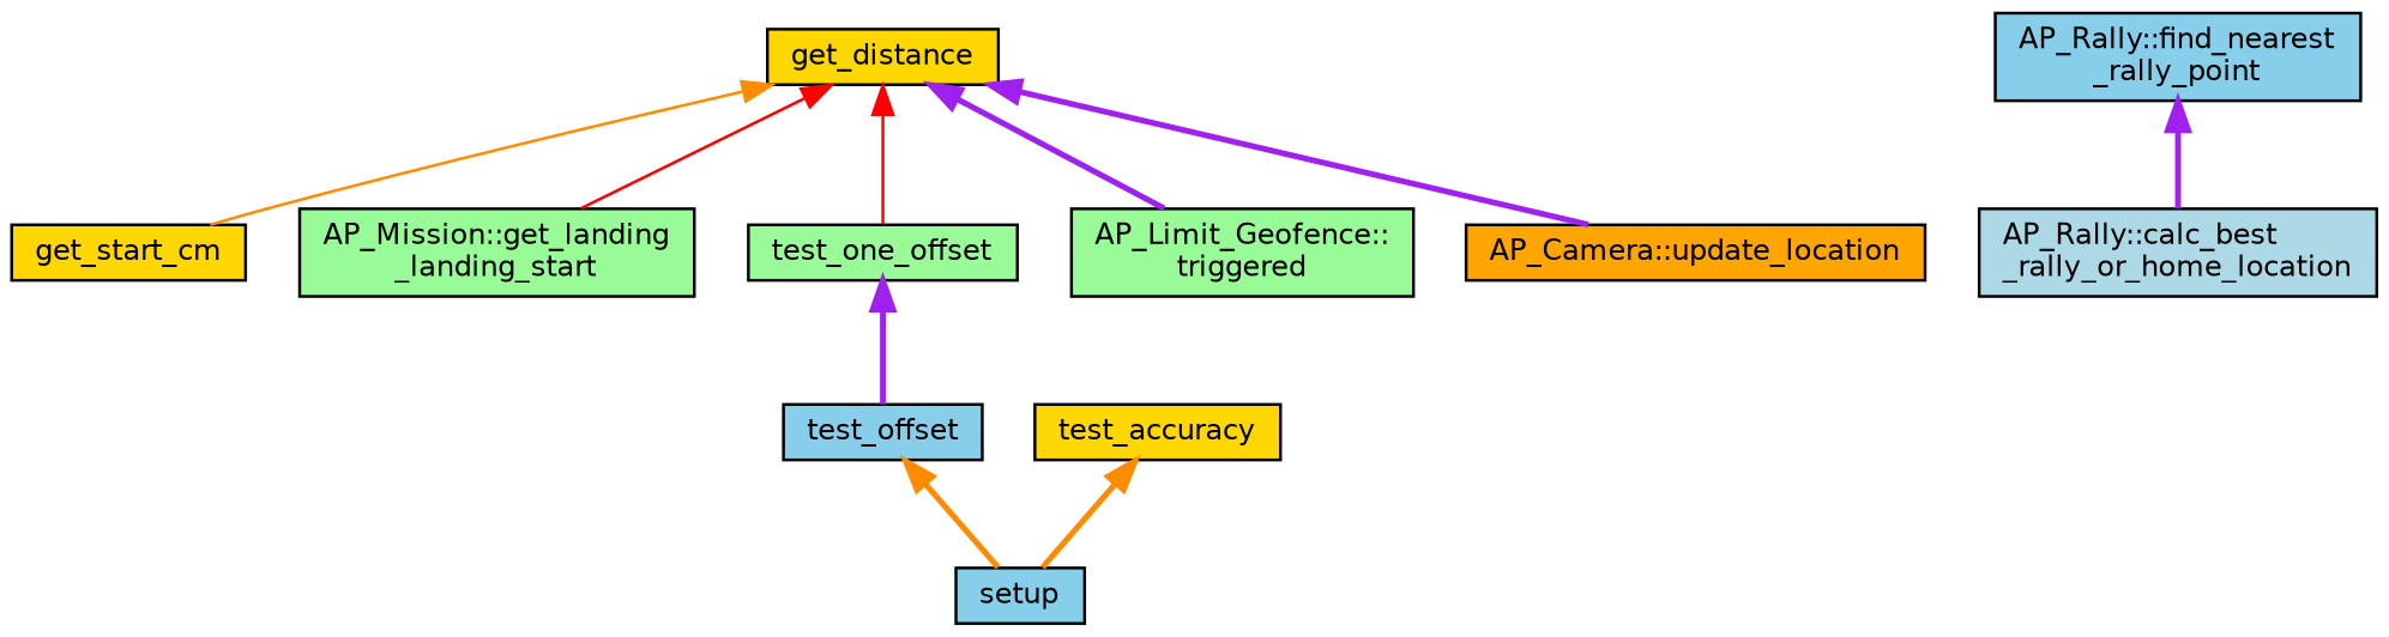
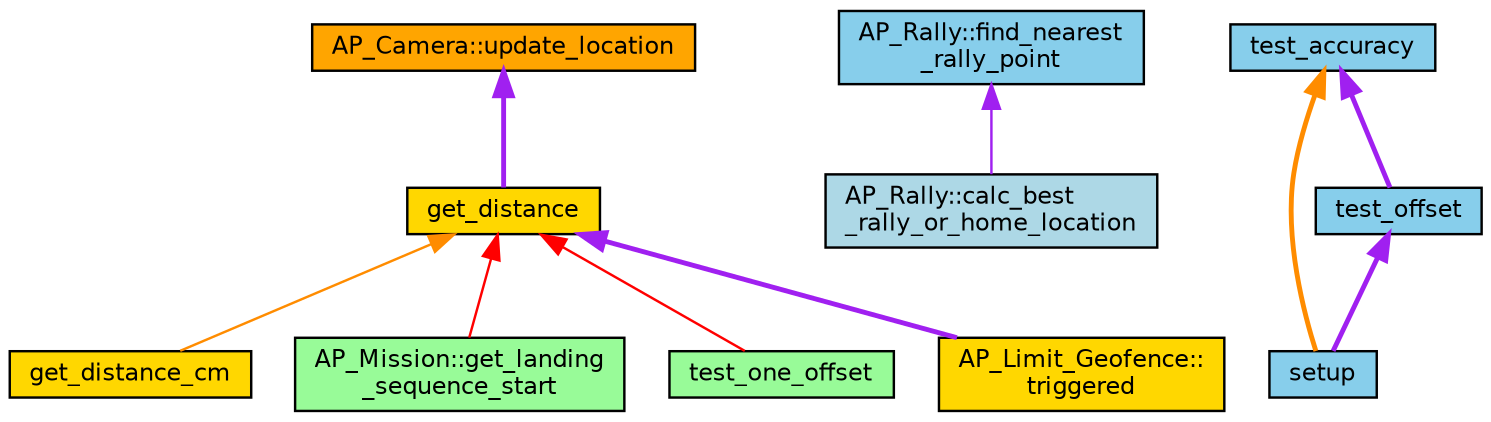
  digraph {
    fontname="DejaVu Sans"
    rankdir=TB
    node [color=black fillcolor=gold fontname="DejaVu Sans" fontsize=10 shape=record style=filled]
    edge [color=purple dir=back fontname="DejaVu Sans" fontsize=10 labelfontname=Helvetica labelfontsize=10 style=bold]
    n1 [fontcolor=black height=0.2 label=get_distance width=0.4]
-   n2 [height=0.2 label=get_start_cm width=0.4]
-   n3 [fillcolor=palegreen height=0.2 label="AP_Mission::get_landing\l_landing_start" width=0.4]
+   n2 [height=0.2 label=get_distance_cm width=0.4]
+   n3 [fillcolor=palegreen height=0.2 label="AP_Mission::get_landing\l_sequence_start" width=0.4]
    n4 [fillcolor=palegreen height=0.2 label=test_one_offset width=0.4]
-   n5 [fillcolor=palegreen height=0.2 label="AP_Limit_Geofence::\ltriggered" width=0.4]
+   n5 [height=0.2 label="AP_Limit_Geofence::\ltriggered" width=0.4]
    n6 [fillcolor=orange height=0.2 label="AP_Camera::update_location" width=0.4]
    n7 [fillcolor=skyblue height=0.2 label="AP_Rally::find_nearest\l_rally_point" width=0.4]
    n8 [fillcolor=lightblue height=0.2 label="AP_Rally::calc_best\l_rally_or_home_location" width=0.4]
-   n9 [height=0.2 label=test_accuracy width=0.4]
+   n9 [fillcolor=skyblue height=0.2 label=test_accuracy width=0.4]
    n10 [fillcolor=skyblue height=0.2 label=setup width=0.4]
    n11 [fillcolor=skyblue height=0.2 label=test_offset width=0.4]
    n1 -> n2 [color=darkorange style=solid]
    n1 -> n3 [color=red style=solid]
    n1 -> n4 [color=red style=solid]
    n1 -> n5
-   n1 -> n6
-   n4 -> n11
-   n7 -> n8
+   n6 -> n1
+   n9 -> n11
+   n7 -> n8 [style=solid]
    n9 -> n10 [color=darkorange]
-   n11 -> n10 [color=darkorange]
+   n11 -> n10
  }
